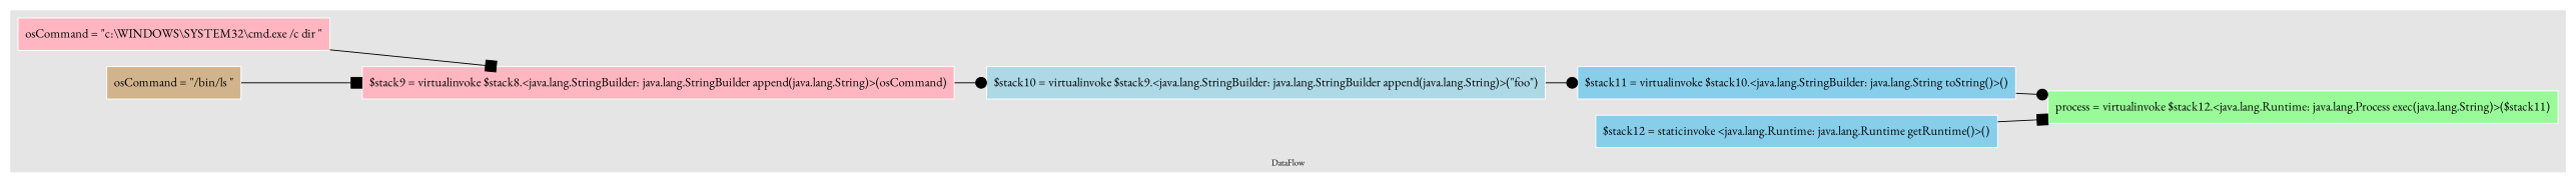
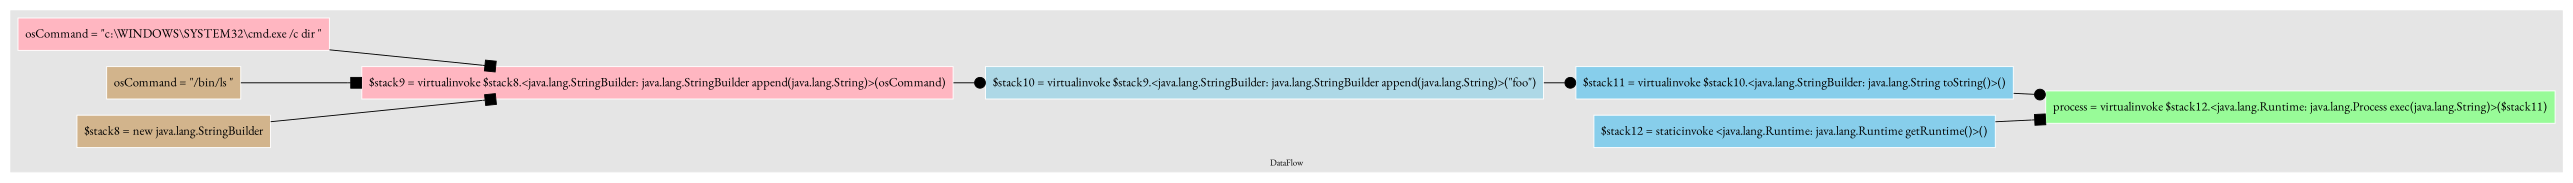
  digraph {
    color=gray90
    compound=true
    fontsize=10
    labelloc=b
    style=filled
    rankdir=LR
    fontname="EB Garamond"
    node [color=white shape=box style=filled fillcolor=lightpink fontname="EB Garamond"]
    edge [arrowsize=1.5 fontcolor=grey40 fontsize=10 arrowhead=box fontname="EB Garamond"]
    n1 [label="osCommand = &quot;c:\\WINDOWS\\SYSTEM32\\cmd.exe /c dir &quot;"]
    n2 [label="$stack9 = virtualinvoke $stack8.&lt;java.lang.StringBuilder: java.lang.StringBuilder append(java.lang.String)&gt;(osCommand)"]
    n3 [label="osCommand = &quot;/bin/ls &quot;" fillcolor=tan]
+   n4 [label="$stack8 = new java.lang.StringBuilder" fillcolor=tan]
    n5 [label="$stack10 = virtualinvoke $stack9.&lt;java.lang.StringBuilder: java.lang.StringBuilder append(java.lang.String)&gt;(&quot;foo&quot;)" fillcolor=lightblue]
    n6 [label="$stack11 = virtualinvoke $stack10.&lt;java.lang.StringBuilder: java.lang.String toString()&gt;()" fillcolor=skyblue]
    n7 [label="$stack12 = staticinvoke &lt;java.lang.Runtime: java.lang.Runtime getRuntime()&gt;()" fillcolor=skyblue]
    n8 [label="process = virtualinvoke $stack12.&lt;java.lang.Runtime: java.lang.Process exec(java.lang.String)&gt;($stack11)" fillcolor=palegreen]
    subgraph cluster_1 {
      label=DataFlow
      n1
      n2
      n3
+     n4
      n5
      n6
      n7
      n8
    }
    n1 -> n2
    n2 -> n5 [arrowhead=dot]
    n3 -> n2
+   n4 -> n2
    n5 -> n6 [arrowhead=dot]
    n6 -> n8 [arrowhead=dot]
    n7 -> n8
  }
